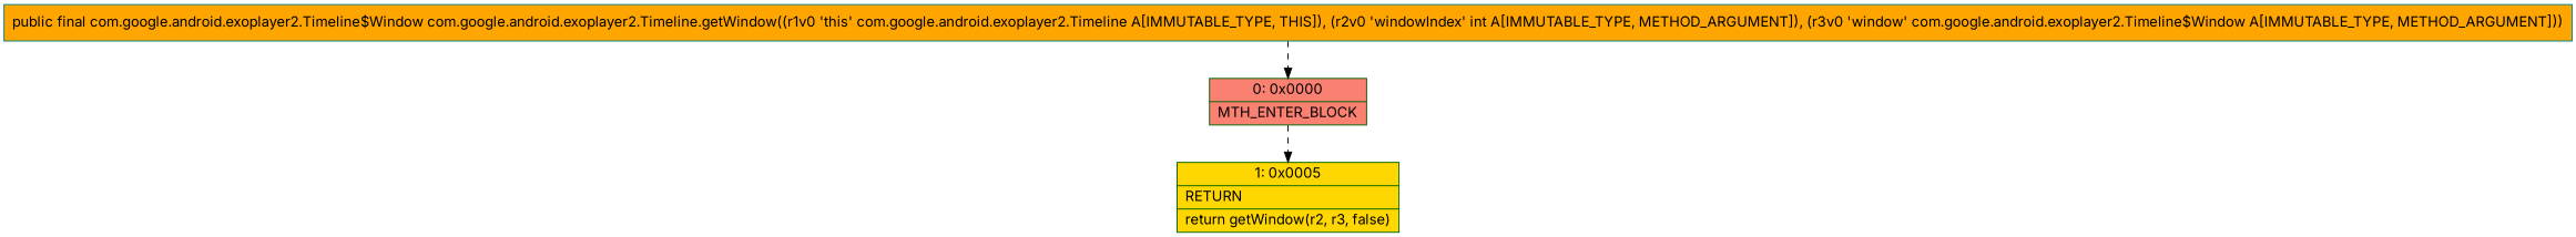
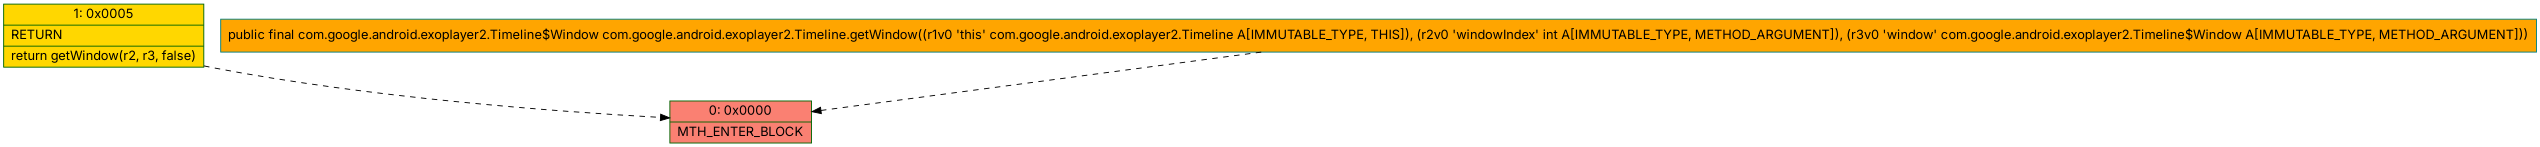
  digraph {
    fontname=Inter
    node [shape=record style=filled color=darkgreen fontname=Inter]
    edge [style=dashed fontname=Inter]
    n1 [label="{0\:\ 0x0000|MTH_ENTER_BLOCK\l}" fillcolor=salmon]
    n2 [label="{1\:\ 0x0005|RETURN\l|return getWindow(r2, r3, false)\l}" fillcolor=gold]
    n3 [label="{public final com.google.android.exoplayer2.Timeline$Window com.google.android.exoplayer2.Timeline.getWindow((r1v0 'this' com.google.android.exoplayer2.Timeline A[IMMUTABLE_TYPE, THIS]), (r2v0 'windowIndex' int A[IMMUTABLE_TYPE, METHOD_ARGUMENT]), (r3v0 'window' com.google.android.exoplayer2.Timeline$Window A[IMMUTABLE_TYPE, METHOD_ARGUMENT])) }" fillcolor=orange color=teal]
-   n1 -> n2
+   n2 -> n1
    n3 -> n1
  }
